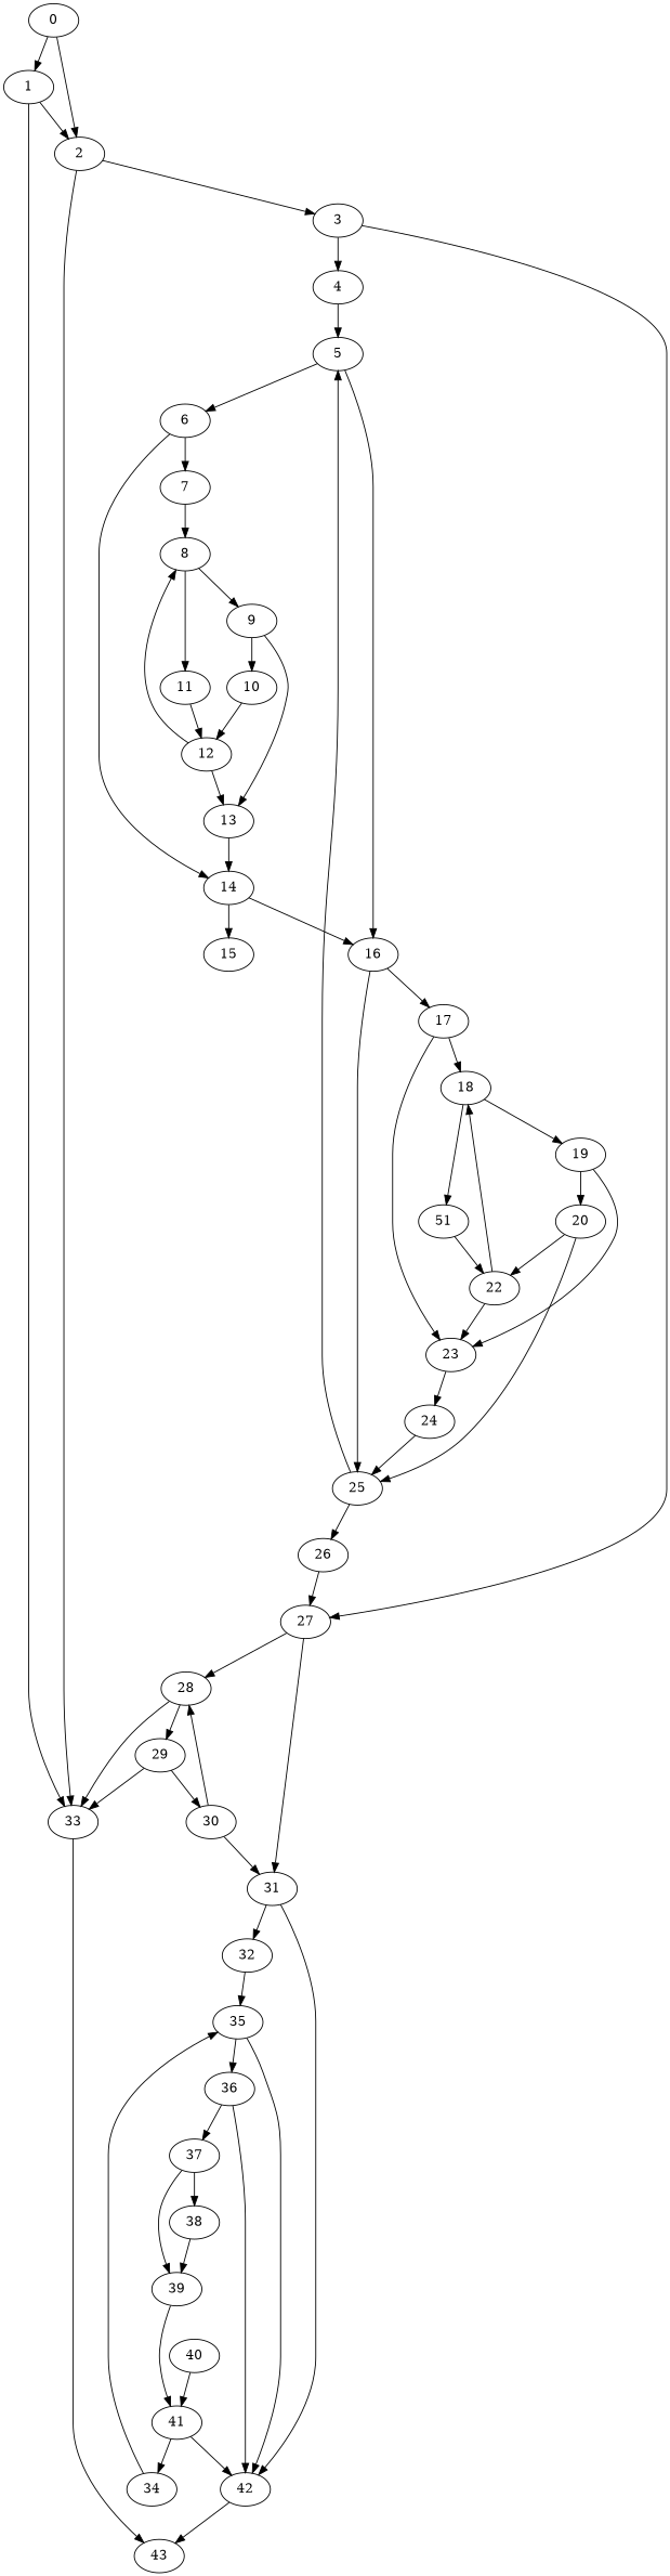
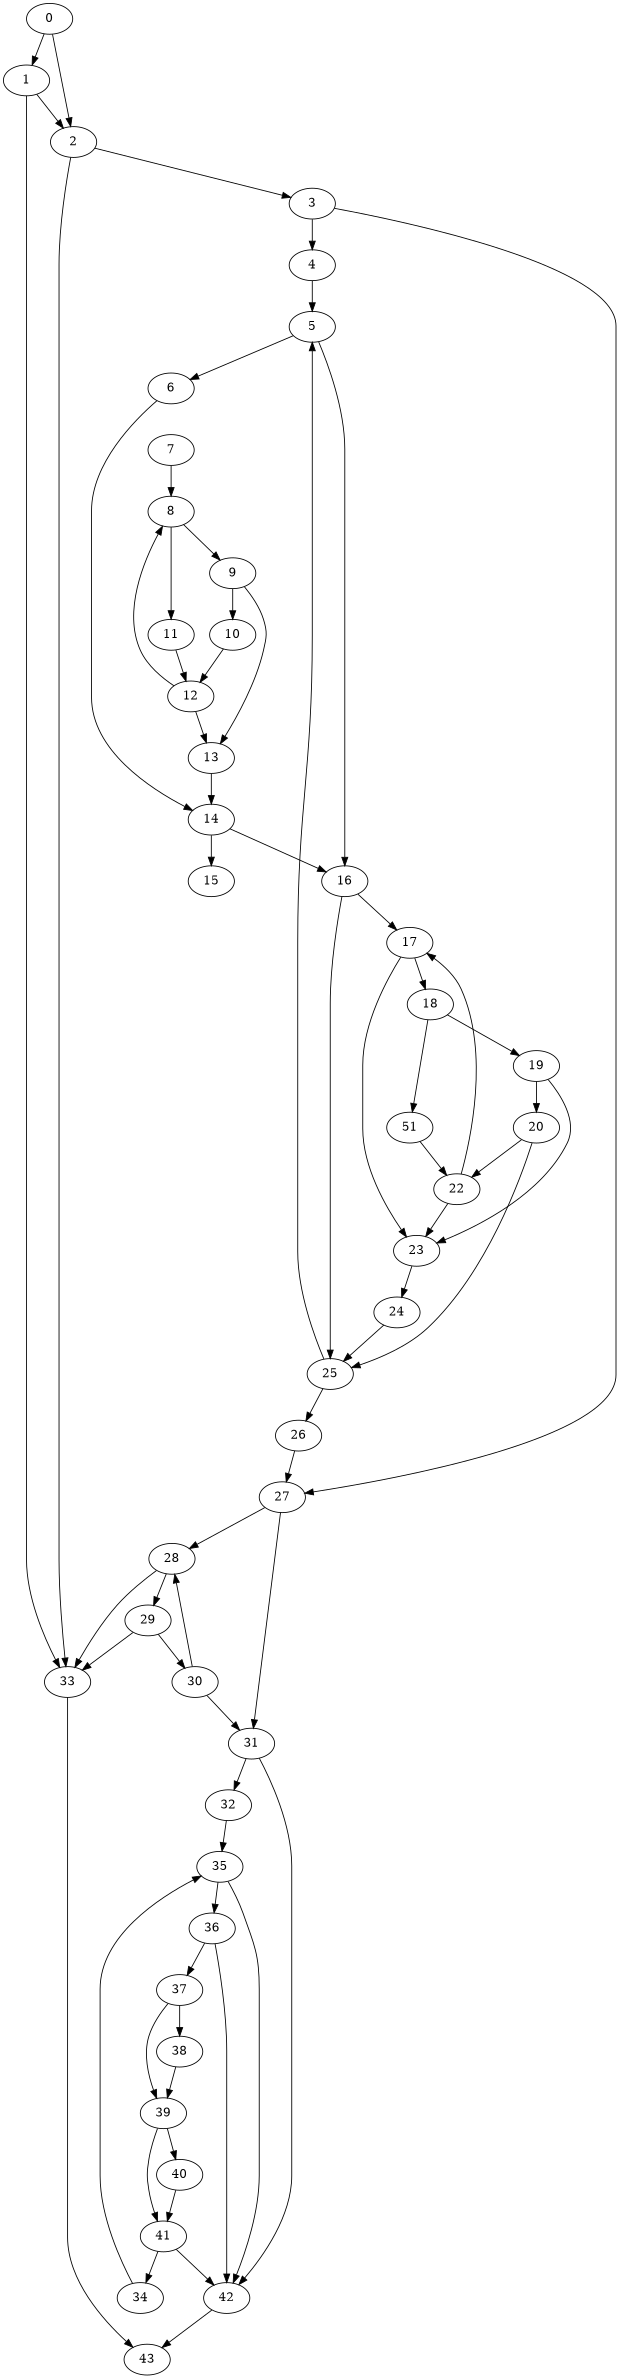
  digraph {
    0
    1
    2
    33
    3
    43
    4
    27
    5
    28
    31
    6
    16
    7
    14
    17
    25
    8
    15
    9
    11
    10
    13
    12
    18
    23
    26
    19
    n29 [label=51]
    24
    20
    22
    29
    32
    42
    30
    35
    36
    34
    37
    38
    39
    40
    41
    0 -> 1
    0 -> 2
    1 -> 2
    1 -> 33
    2 -> 33
    2 -> 3
    33 -> 43
    3 -> 4
    3 -> 27
    4 -> 5
    27 -> 28
    27 -> 31
    5 -> 6
    5 -> 16
    28 -> 33
    28 -> 29
    31 -> 32
    31 -> 42
-   6 -> 7
    6 -> 14
    16 -> 17
    16 -> 25
    7 -> 8
    14 -> 16
    14 -> 15
    17 -> 18
    17 -> 23
    25 -> 5
    25 -> 26
    8 -> 9
    8 -> 11
    9 -> 10
    9 -> 13
    11 -> 12
    10 -> 12
    13 -> 14
    12 -> 8
    12 -> 13
    18 -> 19
    18 -> n29
    23 -> 24
    26 -> 27
    19 -> 23
    19 -> 20
    n29 -> 22
    24 -> 25
    20 -> 25
    20 -> 22
-   22 -> 18
+   22 -> 17
    22 -> 23
    29 -> 33
    29 -> 30
    32 -> 35
    42 -> 43
    30 -> 28
    30 -> 31
    35 -> 42
    35 -> 36
    36 -> 42
    36 -> 37
    34 -> 35
    37 -> 38
    37 -> 39
    38 -> 39
+   39 -> 40
    39 -> 41
    40 -> 41
    41 -> 42
    41 -> 34
  }
